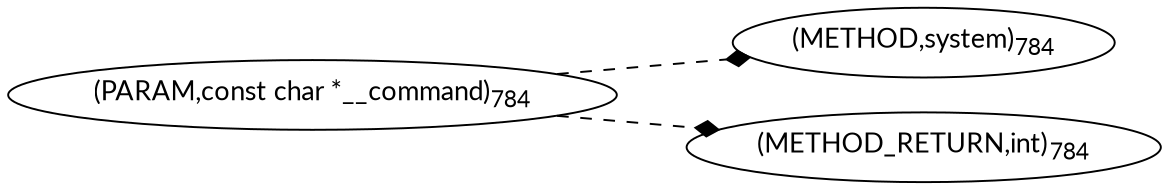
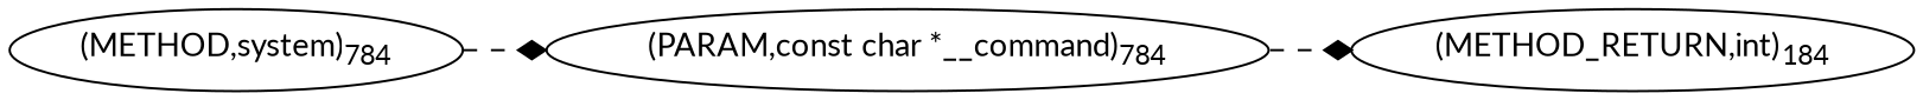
  digraph {
    fontname=Lato
    rankdir=LR
    node [fontname=Lato]
    edge [arrowhead=diamond fontname=Lato style=dashed]
    n1 [label=<(METHOD,system)<SUB>784</SUB>>]
    n2 [label=<(PARAM,const char *__command)<SUB>784</SUB>>]
-   n3 [label=<(METHOD_RETURN,int)<SUB>784</SUB>>]
-   n2 -> n1
+   n3 [label=<(METHOD_RETURN,int)<SUB>184</SUB>>]
+   n1 -> n2
    n2 -> n3
  }
